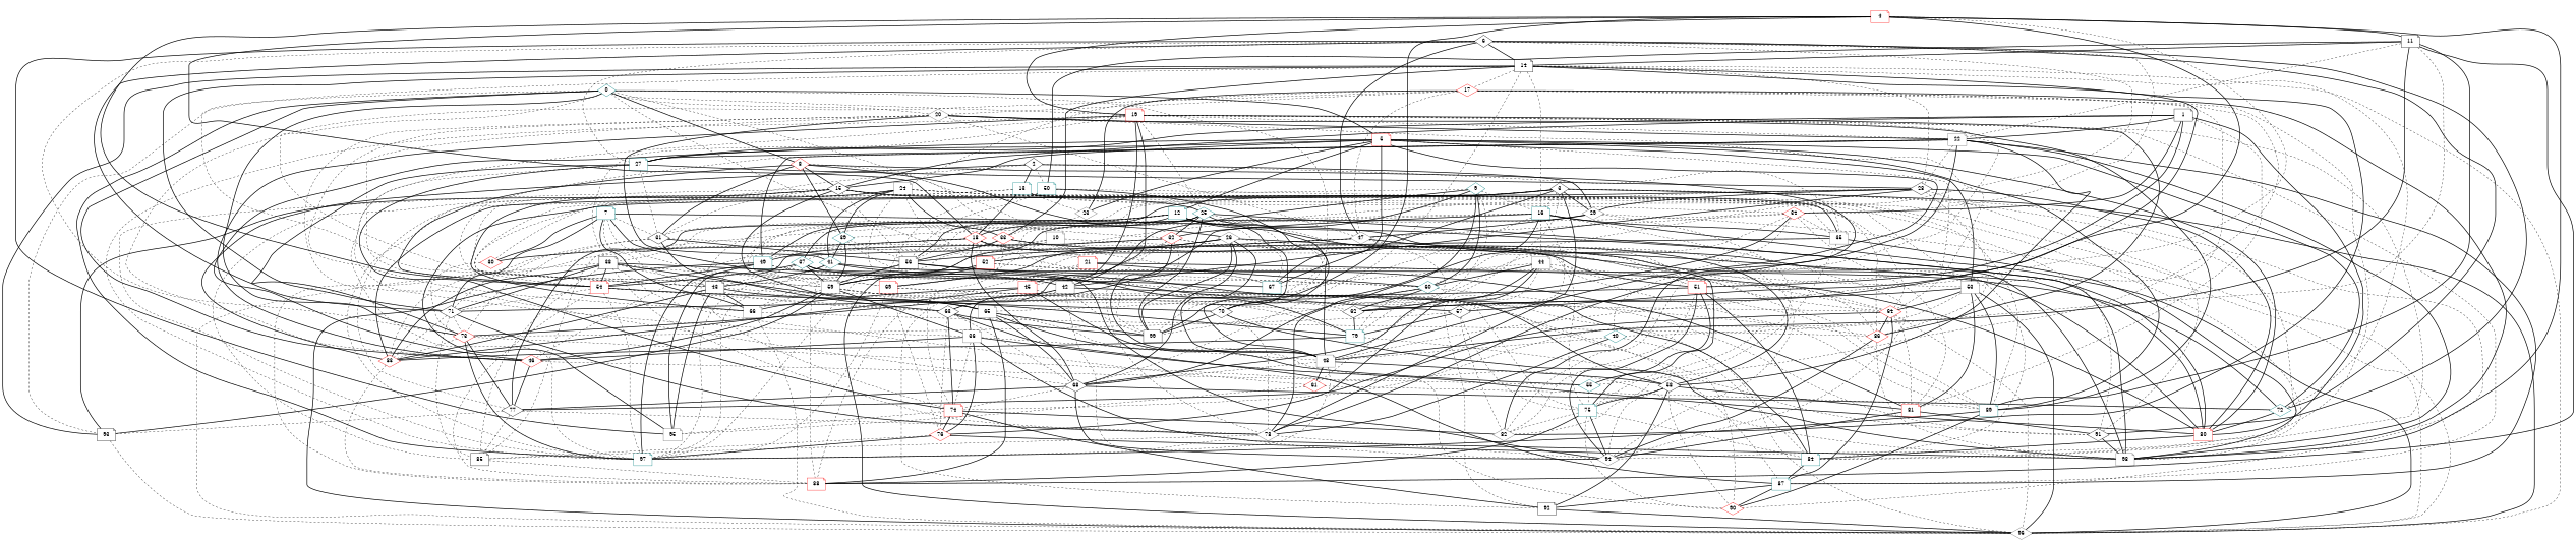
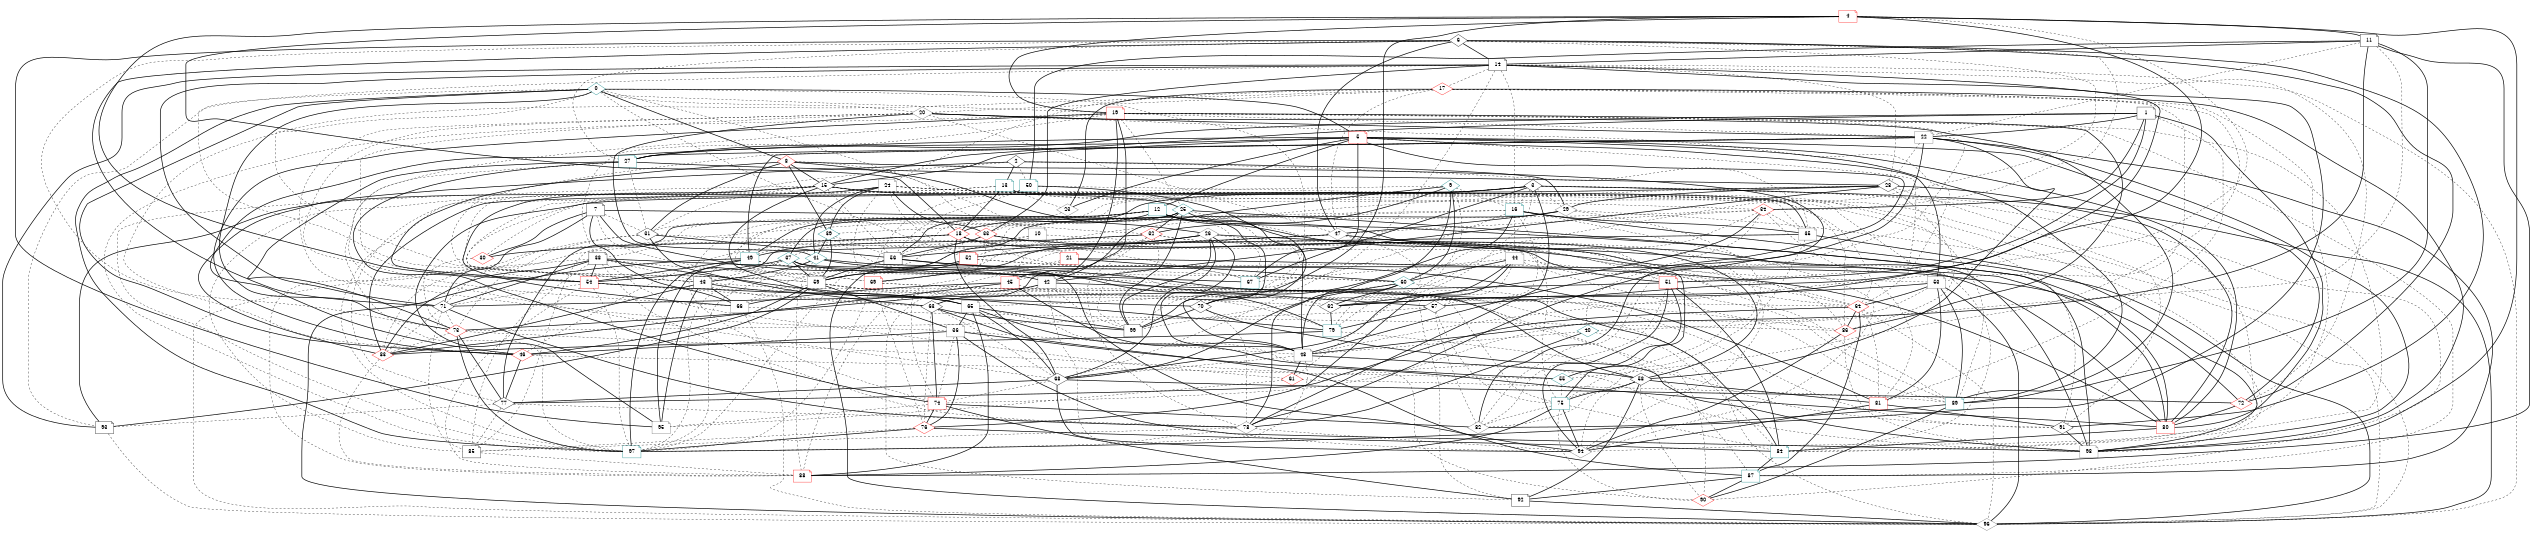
  graph {
    node [color=red shape=note]
    edge [style=bold]
    50 [color=teal]
    96 [color=gray40 shape=diamond]
    56 [color=black]
    70 [color=black shape=diamond]
    69
    97 [color=teal]
    59 [color=gray40]
    58 [color=black shape=diamond]
    81
    98 [color=gray40]
    99 [color=black]
    78 [color=gray40 shape=diamond]
    76 [shape=diamond]
    79 [color=teal]
    17 [shape=diamond]
    20 [color=gray40 shape=diamond]
    46 [shape=diamond]
    53 [color=gray40]
    24 [color=gray40]
    47 [color=gray40 shape=diamond]
    23 [color=gray40 shape=diamond]
    94 [color=gray40 shape=diamond]
    55 [color=teal shape=diamond]
    64 [shape=diamond]
    22 [color=gray40]
    89 [color=teal]
    54
    36 [color=gray40]
    41 [color=teal shape=diamond]
    66 [color=gray40]
    77 [color=black shape=diamond]
    74
    62 [color=black shape=diamond]
    34 [shape=diamond]
    86 [shape=diamond]
    52
    33 [shape=diamond]
    93 [color=black]
    39 [color=teal shape=diamond]
    61 [shape=diamond]
    75 [color=teal]
    65 [color=gray40]
    87 [color=teal]
    27 [color=teal]
    43 [color=black]
    49 [color=teal]
    28 [color=black shape=diamond]
    90 [shape=diamond]
    63 [color=black shape=diamond]
    88
    71 [color=black shape=diamond]
    48 [color=gray40]
    80
-   72 [color=teal shape=diamond]
+   72 [shape=diamond]
    68 [color=black shape=diamond]
    85 [color=black]
    84 [color=teal]
    95 [color=gray40]
    82 [color=gray40 shape=diamond]
    92 [color=black]
    11 [color=black]
    14 [color=black]
    40 [color=teal shape=diamond]
    57 [color=black shape=diamond]
    16 [color=teal]
    6 [color=black shape=diamond]
    60 [color=teal shape=diamond]
    91 [color=black shape=diamond]
    73 [shape=diamond]
    83 [shape=diamond]
    35 [color=gray40]
    31 [color=black shape=diamond]
    15 [color=black shape=diamond]
    30 [shape=diamond]
    25 [color=teal shape=diamond]
    37 [color=teal shape=diamond]
    32 [shape=diamond]
    51
    29 [color=gray40 shape=diamond]
    42 [color=gray40]
-   7 [color=teal]
+   7 [color=black]
    67 [color=teal]
    44 [color=gray40]
    45
    13 [color=teal]
    18 [shape=diamond]
    21
    1 [color=black]
    4
    19
    38 [color=black]
    5
    12 [color=teal]
    0 [color=teal shape=diamond]
    8 [shape=diamond]
    10 [color=gray40]
    26 [color=gray40 shape=diamond]
    9 [color=teal shape=diamond]
    3 [color=black shape=diamond]
    2 [color=black shape=diamond]
    50 -- 96 [style=dashed]
    50 -- 56 [style=dashed]
    50 -- 70
    50 -- 69 [style=dashed]
    56 -- 97 [style=dashed]
    56 -- 59
    56 -- 58
    56 -- 81
    70 -- 98
    70 -- 99
    70 -- 78 [style=dashed]
    69 -- 96 [style=dashed]
    69 -- 97 [style=dashed]
    69 -- 76 [style=dashed]
    69 -- 79 [style=dashed]
    59 -- 66 [style=dashed]
    59 -- 62 [style=dashed]
    59 -- 93
    59 -- 65 [style=dashed]
    59 -- 90 [style=dashed]
    58 -- 81
    58 -- 94 [style=dashed]
    58 -- 75
    58 -- 90 [style=dashed]
    58 -- 82 [style=dashed]
    58 -- 92
    81 -- 94
    81 -- 91
    78 -- 94 [style=dashed]
    78 -- 85 [style=dashed]
    76 -- 97
    76 -- 85 [style=dashed]
    76 -- 84
    79 -- 91 [style=dashed]
    79 -- 83
    17 -- 98
    17 -- 20 [style=dashed]
    17 -- 46 [style=dashed]
    17 -- 53 [style=dashed]
    17 -- 24 [style=dashed]
    17 -- 47 [style=dashed]
    17 -- 23
    17 -- 94 [style=dashed]
    17 -- 55 [style=dashed]
    20 -- 47 [style=dashed]
    20 -- 64 [style=dashed]
    20 -- 22
    20 -- 89
    20 -- 54 [style=dashed]
    20 -- 36 [style=dashed]
    20 -- 41
    20 -- 66 [style=dashed]
    46 -- 59
    46 -- 55 [style=dashed]
    46 -- 77
    53 -- 96
    53 -- 81
    53 -- 64
    53 -- 89
    53 -- 74 [style=dashed]
    53 -- 62
    24 -- 69 [style=dashed]
    24 -- 53 [style=dashed]
    24 -- 54 [style=dashed]
    24 -- 41
    24 -- 34 [style=dashed]
    24 -- 86 [style=dashed]
    24 -- 52 [style=dashed]
    24 -- 33
    24 -- 93
    24 -- 39
    47 -- 56
    47 -- 69 [style=dashed]
    47 -- 58
    47 -- 94 [style=dashed]
    47 -- 52 [style=dashed]
    47 -- 61 [style=dashed]
    23 -- 33 [style=dashed]
    55 -- 75 [style=dashed]
    55 -- 65
    64 -- 96 [style=dashed]
    64 -- 81 [style=dashed]
    64 -- 77
    64 -- 86
    64 -- 87
    22 -- 58
    22 -- 98
    22 -- 78
    22 -- 87
    22 -- 27
    22 -- 43 [style=dashed]
    22 -- 49
    22 -- 28 [style=dashed]
    89 -- 97
    89 -- 90
    54 -- 70
    54 -- 97 [style=dashed]
    54 -- 64 [style=dashed]
    54 -- 63 [style=dashed]
    54 -- 88 [style=dashed]
    54 -- 71 [style=dashed]
    36 -- 59
    36 -- 98
    36 -- 76
    36 -- 46
    36 -- 74 [style=dashed]
    36 -- 48 [style=dashed]
    36 -- 80
    41 -- 97 [style=dashed]
    41 -- 79
    41 -- 43
    41 -- 88 [style=dashed]
    41 -- 72
    66 -- 96 [style=dashed]
    66 -- 86 [style=dashed]
    77 -- 78 [style=dashed]
    77 -- 93 [style=dashed]
    77 -- 85 [style=dashed]
    74 -- 76
    74 -- 95 [style=dashed]
    74 -- 82
    74 -- 92
    62 -- 79
    34 -- 81 [style=dashed]
    34 -- 99 [style=dashed]
    34 -- 47 [style=dashed]
    34 -- 62
    34 -- 85 [style=dashed]
    34 -- 40 [style=dashed]
    34 -- 35 [style=dashed]
    86 -- 98 [style=dashed]
    86 -- 94
    52 -- 96
    52 -- 59
    52 -- 64 [style=dashed]
    52 -- 67 [style=dashed]
    33 -- 56
    33 -- 64 [style=dashed]
    33 -- 74 [style=dashed]
    33 -- 80
    33 -- 37 [style=dashed]
    33 -- 67 [style=dashed]
    93 -- 96 [style=dashed]
    39 -- 56 [style=dashed]
    39 -- 59
    39 -- 41
    39 -- 62 [style=dashed]
    61 -- 89 [style=dashed]
    61 -- 95 [style=dashed]
    75 -- 94
    75 -- 90 [style=dashed]
    75 -- 88
    75 -- 84 [style=dashed]
    75 -- 82 [style=dashed]
    65 -- 98 [style=dashed]
    65 -- 99
    65 -- 88
    65 -- 68
    87 -- 90
    87 -- 92
    27 -- 97 [style=dashed]
    27 -- 74
    27 -- 28
    27 -- 73
    27 -- 31 [style=dashed]
    43 -- 66
    43 -- 75 [style=dashed]
    43 -- 65
    43 -- 63 [style=dashed]
    43 -- 95
    43 -- 83
    49 -- 96
    49 -- 97
    49 -- 54
    49 -- 87 [style=dashed]
    49 -- 60 [style=dashed]
    28 -- 69 [style=dashed]
    28 -- 86 [style=dashed]
    28 -- 80
    28 -- 95
    28 -- 91 [style=dashed]
    28 -- 29
    28 -- 42
    63 -- 99
    63 -- 76 [style=dashed]
    63 -- 74
    63 -- 87
    63 -- 68 [style=dashed]
    71 -- 78
    71 -- 85 [style=dashed]
    71 -- 73 [style=dashed]
    71 -- 83 [style=dashed]
    48 -- 97 [style=dashed]
    48 -- 58
    48 -- 61
    48 -- 68 [style=dashed]
    80 -- 84
    72 -- 80
    68 -- 94
    68 -- 77
    68 -- 74 [style=dashed]
    68 -- 72
    85 -- 88 [style=dashed]
    84 -- 87
    92 -- 96
    11 -- 50
    11 -- 22 [style=dashed]
    11 -- 89
    11 -- 88
    11 -- 48
    11 -- 14
    11 -- 40 [style=dashed]
    14 -- 96 [style=dashed]
    14 -- 17 [style=dashed]
    14 -- 33
    14 -- 93
    14 -- 43 [style=dashed]
    14 -- 28 [style=dashed]
    14 -- 71
    14 -- 72 [style=dashed]
    14 -- 68 [style=dashed]
    14 -- 82
    14 -- 57
    14 -- 16 [style=dashed]
    40 -- 78
    40 -- 48 [style=dashed]
    40 -- 84 [style=dashed]
    57 -- 79
    57 -- 75 [style=dashed]
    57 -- 82 [style=dashed]
    57 -- 73 [style=dashed]
    16 -- 96
    16 -- 70
    16 -- 94 [style=dashed]
-   16 -- 36
+   65 -- 36
    16 -- 39 [style=dashed]
    16 -- 65 [style=dashed]
    16 -- 43 [style=dashed]
    16 -- 57 [style=dashed]
    16 -- 35
    16 -- 44 [style=dashed]
    6 -- 47
    6 -- 34 [style=dashed]
    6 -- 27 [style=dashed]
    6 -- 71
    6 -- 72
    6 -- 95
    6 -- 14
    6 -- 60 [style=dashed]
    6 -- 91
    6 -- 73 [style=dashed]
    60 -- 70 [style=dashed]
    60 -- 62
    60 -- 68
    60 -- 91 [style=dashed]
    91 -- 98
    73 -- 97
    73 -- 77
    73 -- 90 [style=dashed]
    73 -- 83 [style=dashed]
    83 -- 88 [style=dashed]
    35 -- 98
    35 -- 75 [style=dashed]
    35 -- 49
    31 -- 56
    31 -- 89 [style=dashed]
    31 -- 63
    31 -- 71 [style=dashed]
    31 -- 73 [style=dashed]
    15 -- 56 [style=dashed]
    15 -- 97 [style=dashed]
    15 -- 59 [style=dashed]
    15 -- 64 [style=dashed]
    15 -- 66
    15 -- 65
    15 -- 91 [style=dashed]
    15 -- 35 [style=dashed]
    15 -- 31 [style=dashed]
    15 -- 30 [style=dashed]
    15 -- 25
    30 -- 73 [style=dashed]
    25 -- 56 [style=dashed]
    25 -- 98
    25 -- 99
    25 -- 49
    25 -- 48
    25 -- 37
    25 -- 32
    25 -- 51 [style=dashed]
    37 -- 97 [style=dashed]
    37 -- 59
    37 -- 94
    37 -- 54
    37 -- 43 [style=dashed]
    37 -- 57
    32 -- 99 [style=dashed]
    32 -- 78 [style=dashed]
    32 -- 86 [style=dashed]
    32 -- 49 [style=dashed]
-   32 -- 48
+   60 -- 48
    32 -- 95
    32 -- 51 [style=dashed]
    32 -- 45 [style=dashed]
    51 -- 94
    51 -- 55
    51 -- 89 [style=dashed]
    51 -- 71
    51 -- 84
    51 -- 82 [style=dashed]
    29 -- 96 [style=dashed]
    29 -- 59
    29 -- 47
    29 -- 75 [style=dashed]
    42 -- 99 [style=dashed]
    42 -- 94 [style=dashed]
    42 -- 63 [style=dashed]
    42 -- 84
    42 -- 92 [style=dashed]
    42 -- 73
    7 -- 69 [style=dashed]
    7 -- 98
    7 -- 66
-   7 -- 43 [style=dashed]
    7 -- 71
    7 -- 31 [style=dashed]
    7 -- 30
    7 -- 42
    44 -- 76
    44 -- 64 [style=dashed]
    44 -- 89 [style=dashed]
    44 -- 68
    44 -- 92 [style=dashed]
    44 -- 60
    44 -- 67 [style=dashed]
    45 -- 66
    45 -- 86 [style=dashed]
    45 -- 48
    45 -- 83
    13 -- 98 [style=dashed]
    13 -- 23 [style=dashed]
    13 -- 89 [style=dashed]
    13 -- 77 [style=dashed]
    13 -- 85 [style=dashed]
    13 -- 35
    13 -- 18
    18 -- 46 [style=dashed]
    18 -- 53 [style=dashed]
    18 -- 52 [style=dashed]
    18 -- 88 [style=dashed]
    18 -- 68
    18 -- 60 [style=dashed]
    18 -- 30
    18 -- 51
    18 -- 21 [style=dashed]
    21 -- 88 [style=dashed]
    21 -- 80
    21 -- 60
    21 -- 45 [style=dashed]
    1 -- 81 [style=dashed]
    1 -- 22
    1 -- 34
    1 -- 27
    1 -- 80
    1 -- 15
    1 -- 51
    4 -- 98
    4 -- 99
    4 -- 54
    4 -- 62
    4 -- 48 [style=dashed]
    4 -- 11
    4 -- 18
    4 -- 19
    19 -- 97 [style=dashed]
    19 -- 46
    19 -- 22 [style=dashed]
    19 -- 86
    19 -- 87 [style=dashed]
    19 -- 68 [style=dashed]
    19 -- 84 [style=dashed]
    19 -- 82 [style=dashed]
    19 -- 25 [style=dashed]
    19 -- 42
    19 -- 45
    19 -- 38 [style=dashed]
    38 -- 96 [style=dashed]
    38 -- 69 [style=dashed]
    38 -- 78 [style=dashed]
    38 -- 79
    38 -- 54
    38 -- 61 [style=dashed]
    38 -- 43 [style=dashed]
    38 -- 71
    38 -- 85 [style=dashed]
    38 -- 83
    38 -- 67
    5 -- 46
    5 -- 53
    5 -- 23
    5 -- 89
    5 -- 27
    5 -- 48
    5 -- 80
    5 -- 72
    5 -- 15
    5 -- 51 [style=dashed]
    5 -- 67
    5 -- 12
    12 -- 70 [style=dashed]
    12 -- 77
    12 -- 74 [style=dashed]
    12 -- 75
    12 -- 43 [style=dashed]
    12 -- 48
    12 -- 80
    12 -- 67 [style=dashed]
    12 -- 18
    12 -- 38 [style=dashed]
    0 -- 97
    0 -- 99 [style=dashed]
    0 -- 20 [style=dashed]
    0 -- 46
    0 -- 52 [style=dashed]
    0 -- 93 [style=dashed]
    0 -- 43 [style=dashed]
    0 -- 73
    0 -- 19 [style=dashed]
    0 -- 5
    0 -- 8
    0 -- 10 [style=dashed]
    8 -- 54
    8 -- 39
    8 -- 82
    8 -- 31
    8 -- 15
    8 -- 32 [style=dashed]
    8 -- 26
    10 -- 66 [style=dashed]
    10 -- 52 [style=dashed]
    10 -- 84 [style=dashed]
    10 -- 83 [style=dashed]
    10 -- 45 [style=dashed]
    10 -- 21 [style=dashed]
    26 -- 69
    26 -- 99
    26 -- 52
    26 -- 75 [style=dashed]
    26 -- 48
    26 -- 80
    26 -- 68
    9 -- 97 [style=dashed]
    9 -- 78
    9 -- 79 [style=dashed]
    9 -- 63
    9 -- 16 [style=dashed]
    9 -- 60
    9 -- 32
    3 -- 96
    3 -- 56
    3 -- 59 [style=dashed]
    3 -- 78
    3 -- 79 [style=dashed]
    3 -- 90 [style=dashed]
    3 -- 84 [style=dashed]
    3 -- 16 [style=dashed]
    3 -- 83
    3 -- 31 [style=dashed]
-   3 -- 29
+   3 -- 29 [style=dashed]
    3 -- 67
    2 -- 50 [style=dashed]
    2 -- 59 [style=dashed]
    2 -- 83
    2 -- 35 [style=dashed]
    2 -- 29
    2 -- 13
  }
